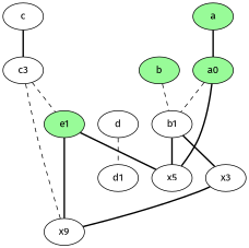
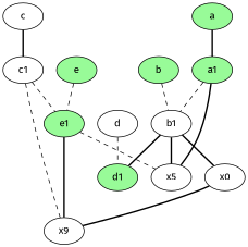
  graph {
    fontname="Fira Sans"
    node [fillcolor=white fontname="Fira Sans" labelfontsize=50 style=filled]
    edge [fontname="Fira Sans" style=bold]
    a [fillcolor=palegreen]
-   a1 [fillcolor=palegreen label=a0]
+   a1 [fillcolor=palegreen]
    n3 [label=x5]
    b1
    e1 [fillcolor=palegreen]
    n6 [label=x9]
-   d1
-   x0 [label=x3]
+   d1 [fillcolor=palegreen]
+   x0
    b [fillcolor=palegreen]
-   c1 [label=c3]
+   c1
    d
    c
+   e [fillcolor=palegreen]
    a -- a1
    a1 -- n3
    a1 -- b1 [style=dashed]
    b1 -- n3
+   b1 -- d1
    b1 -- x0
-   e1 -- n3
+   e1 -- n3 [style=dashed]
    e1 -- n6
    x0 -- n6
    b -- b1 [style=dashed]
    c1 -- e1 [style=dashed]
    c1 -- n6 [style=dashed]
    d -- d1 [style=dashed]
    c -- c1
+   e -- e1 [style=dashed]
  }
